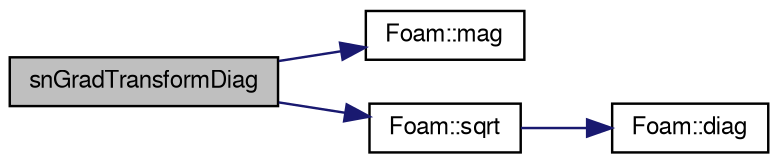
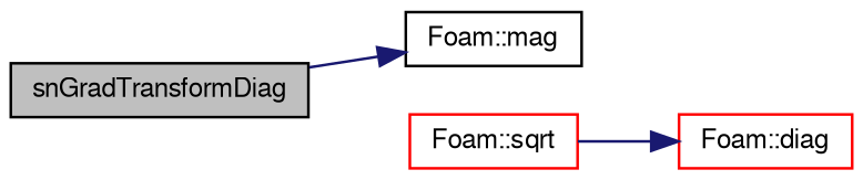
  digraph {
    rankdir=LR
    node [color=black fontname=FreeSans fontsize=10 shape=record]
    edge [color=midnightblue fontname=FreeSans fontsize=10 labelfontname=FreeSans labelfontsize=10 style=solid]
    n1 [fillcolor=grey75 fontcolor=black height=0.2 label=snGradTransformDiag style=filled width=0.4]
    n2 [height=0.2 label="Foam::mag" width=0.4]
-   n3 [height=0.2 label="Foam::sqrt" width=0.4]
-   n4 [height=0.2 label="Foam::diag" width=0.4]
+   n3 [color=red height=0.2 label="Foam::sqrt" width=0.4]
+   n4 [color=red height=0.2 label="Foam::diag" width=0.4]
    n1 -> n2
-   n1 -> n3
    n3 -> n4
  }
